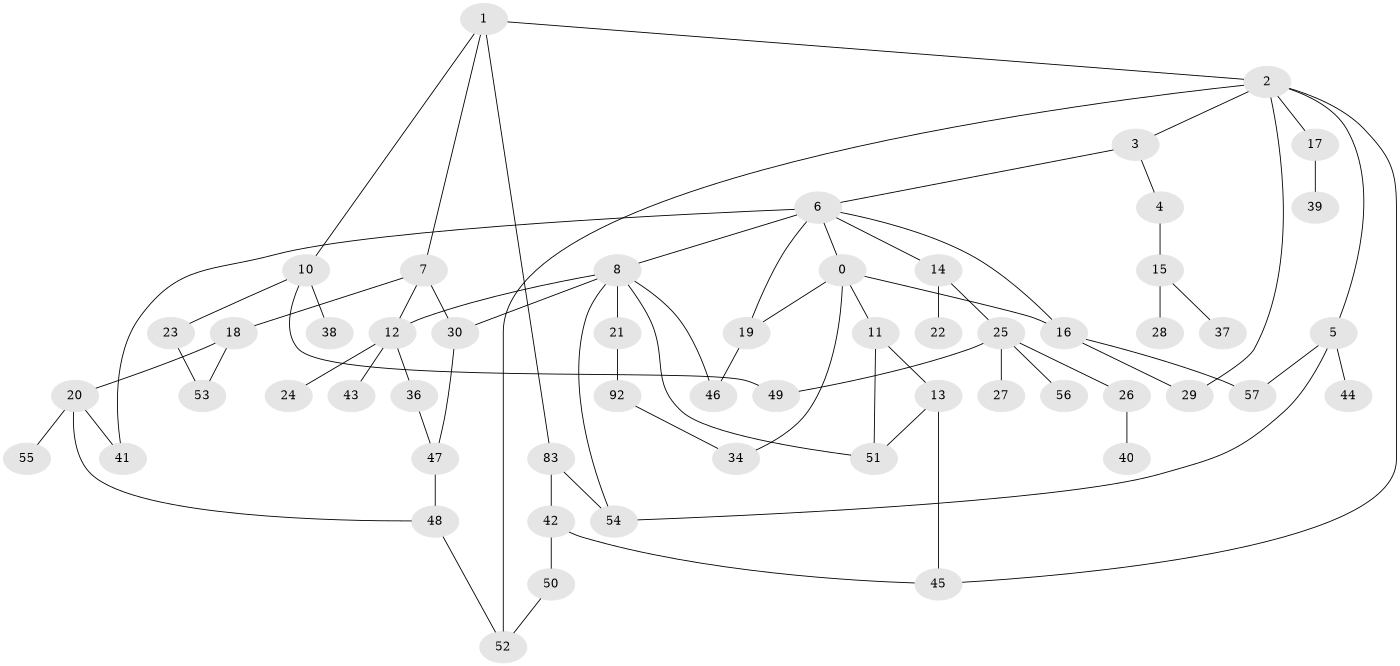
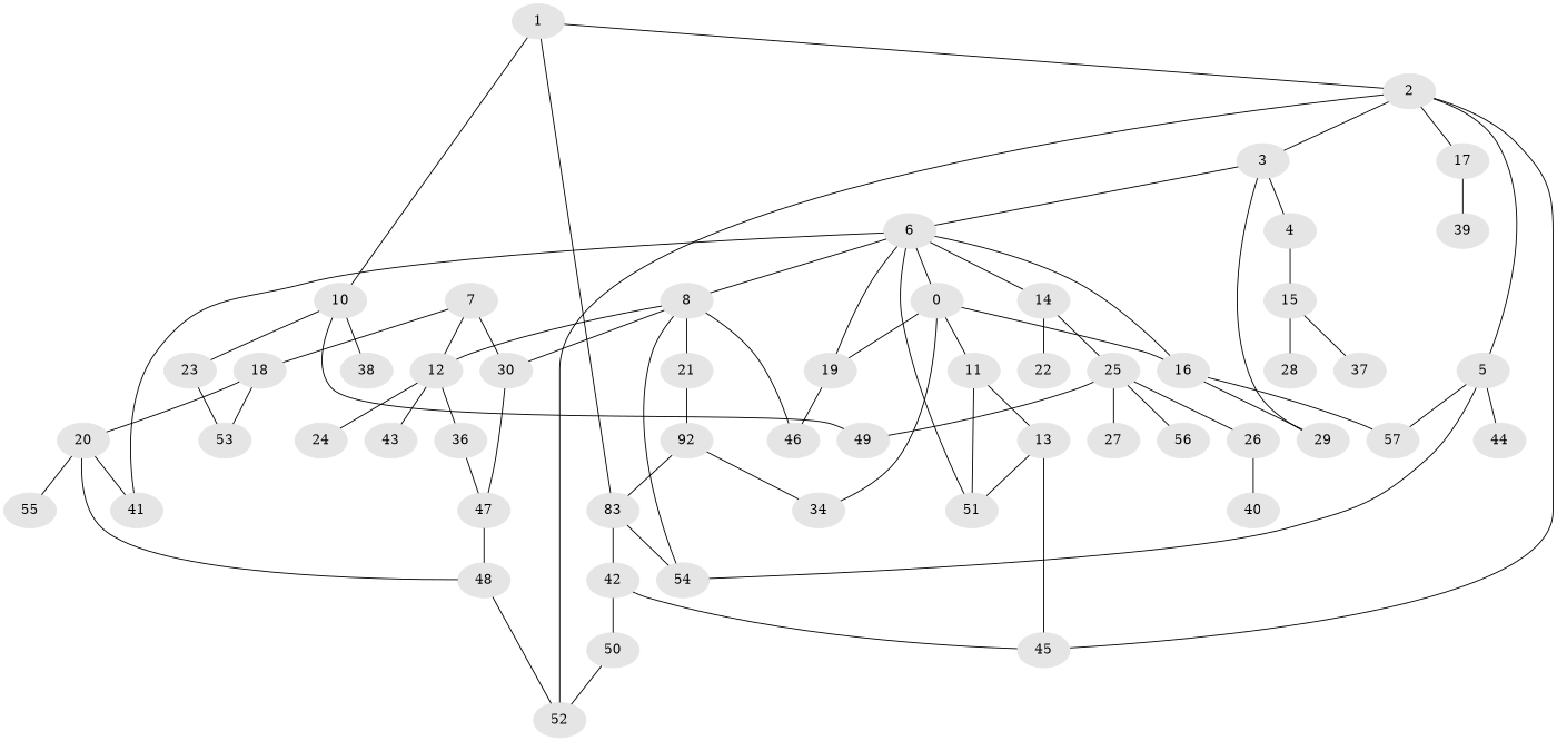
  graph {
    node [color=gray90 style=filled]
    1
    2
    7
    10
    n5 [label=83]
    3
    5
    17
    45
    52
    12
    18
    30
    23
    38
    49
    54
    42
    4
    6
    29
    44
    57
    39
    15
    8
    n27 [label=0]
    14
    16
    19
    41
    28
    37
    21
    46
    51
    11
    34
    22
    25
    24
    36
    43
    20
    53
    47
    n47 [label=92]
    13
    26
    27
    56
    48
    55
    40
    50
    1 -- 2
-   1 -- 7
    1 -- 10
    1 -- n5
    2 -- 3
    2 -- 5
    2 -- 17
    2 -- 45
    2 -- 52
    7 -- 12
    7 -- 18
    7 -- 30
    10 -- 23
    10 -- 38
    10 -- 49
    n5 -- 54
    n5 -- 42
    3 -- 4
    3 -- 6
-   2 -- 29
+   3 -- 29
    5 -- 54
    5 -- 44
    5 -- 57
    17 -- 39
    12 -- 24
    12 -- 36
    12 -- 43
    18 -- 20
    18 -- 53
    30 -- 47
    23 -- 53
    42 -- 45
    42 -- 50
    4 -- 15
    6 -- 8
    6 -- n27
    6 -- 14
    6 -- 16
    6 -- 19
    6 -- 41
    15 -- 28
    15 -- 37
    8 -- 12
    8 -- 30
    8 -- 54
    8 -- 21
    8 -- 46
-   8 -- 51
+   6 -- 51
    n27 -- 16
    n27 -- 19
    n27 -- 11
    n27 -- 34
    14 -- 22
    14 -- 25
    16 -- 29
    16 -- 57
    19 -- 46
    21 -- n47
    11 -- 51
    11 -- 13
    25 -- 49
    25 -- 26
    25 -- 27
    25 -- 56
    36 -- 47
    20 -- 41
    20 -- 48
    20 -- 55
    47 -- 48
+   n47 -- n5
    n47 -- 34
    13 -- 45
    13 -- 51
    26 -- 40
    48 -- 52
    50 -- 52
  }
